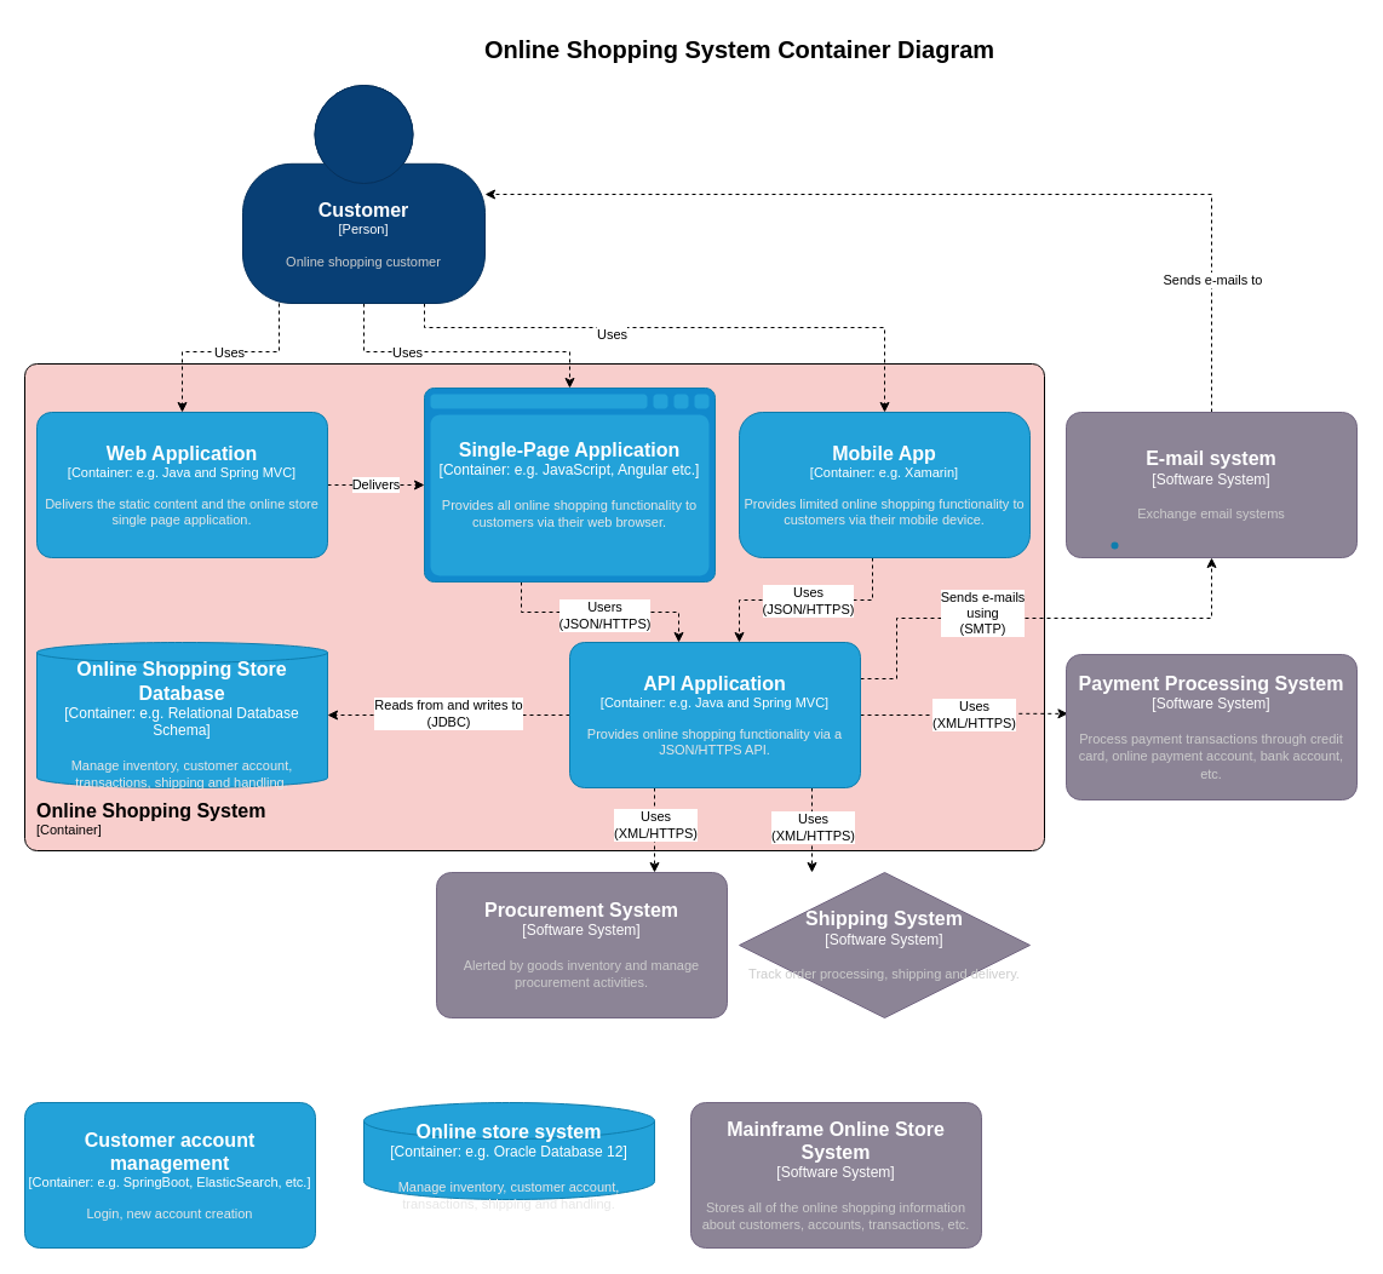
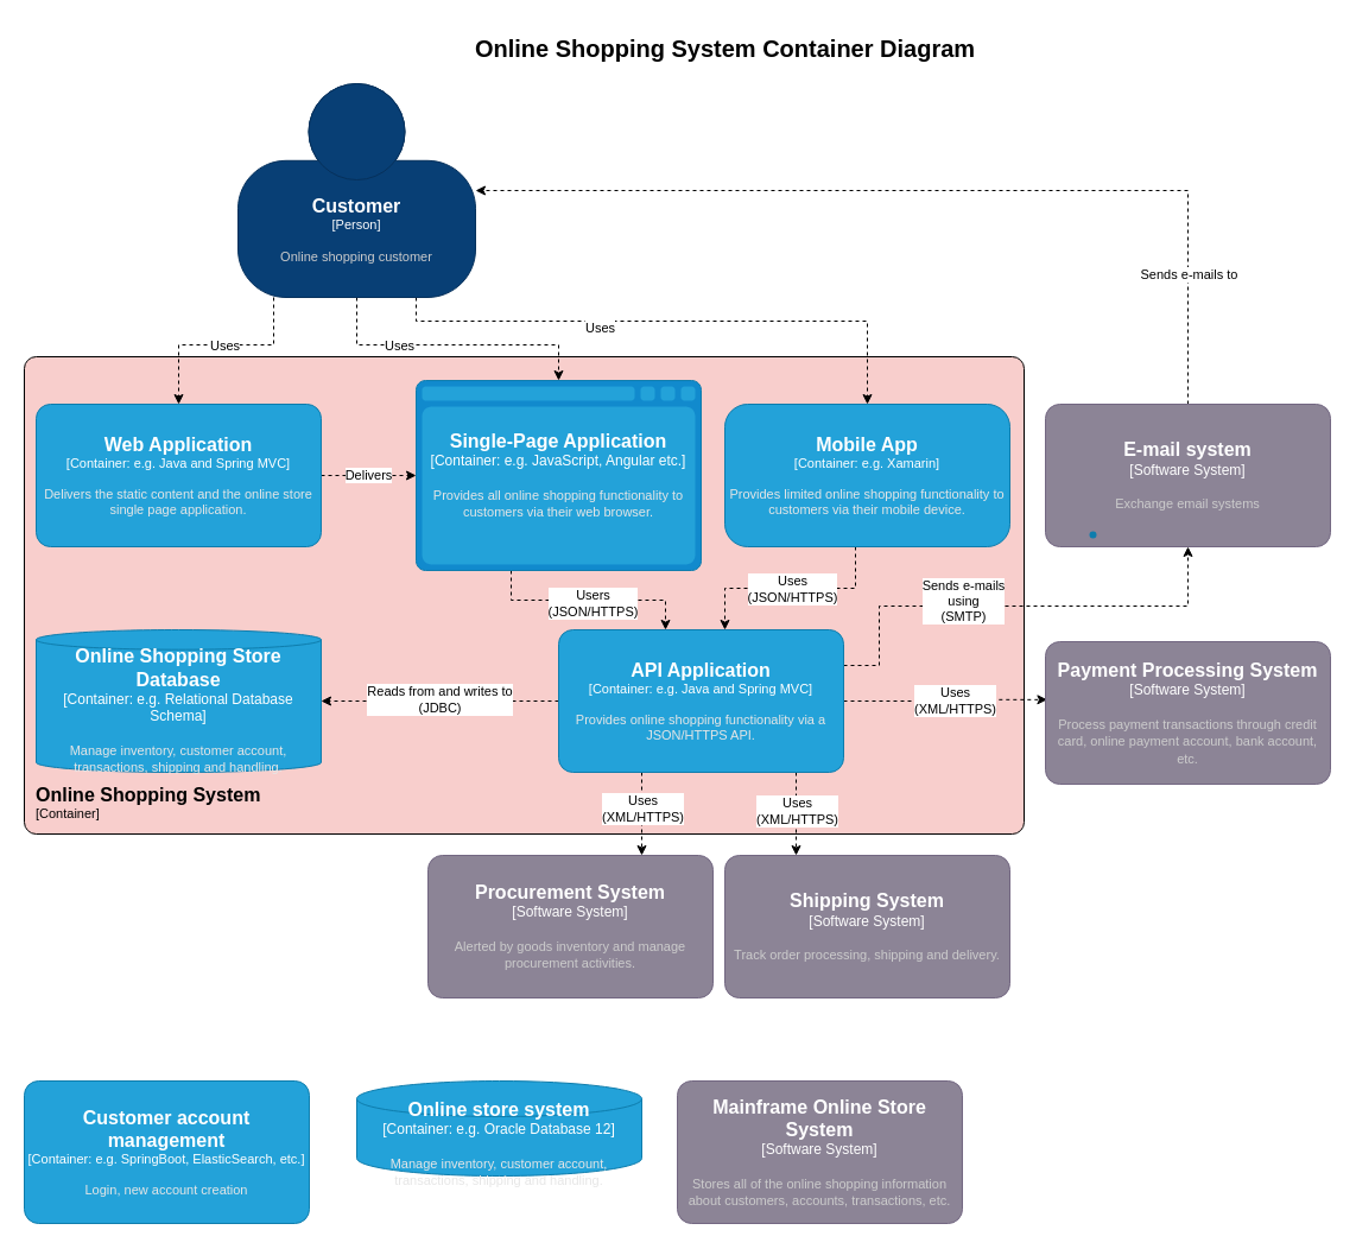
  <mxCell id="0" />
  <mxCell id="1" parent="0" />
  <mxCell id="2" value="&lt;font style=&quot;font-size: 16px&quot;&gt;&lt;b&gt;&lt;div style=&quot;text-align: left&quot;&gt;Online Shopping System&lt;/div&gt;&lt;/b&gt;&lt;/font&gt;&lt;div style=&quot;text-align: left&quot;&gt;[Container]&lt;/div&gt;" style="rounded=1;fontSize=11;whiteSpace=wrap;html=1;arcSize=20;labelBackgroundColor=none;align=left;verticalAlign=bottom;labelBorderColor=none;spacingTop=0;spacing=10;metaEdit=1;rotatable=0;perimeter=rectanglePerimeter;noLabel=0;labelPadding=0;allowArrows=0;connectable=0;expand=0;recursiveResize=0;editable=1;pointerEvents=0;absoluteArcSize=1;points=[[0.25,0,0],[0.5,0,0],[0.75,0,0],[1,0.25,0],[1,0.5,0],[1,0.75,0],[0.75,1,0],[0.5,1,0],[0.25,1,0],[0,0.75,0],[0,0.5,0],[0,0.25,0]];fillColor=#f8cecc;" parent="1" vertex="1"><mxGeometry x="20" y="300" width="842" height="402" as="geometry" /></mxCell>
  <mxCell id="3" value="" style="edgeStyle=orthogonalEdgeStyle;rounded=0;orthogonalLoop=1;jettySize=auto;html=1;dashed=1;" parent="1" source="9" target="21" edge="1"><mxGeometry relative="1" as="geometry"><Array as="points"><mxPoint x="230" y="290" /><mxPoint x="150" y="290" /></Array></mxGeometry></mxCell>
  <mxCell id="4" value="Uses" style="edgeLabel;html=1;align=center;verticalAlign=middle;resizable=0;points=[];" parent="3" vertex="1" connectable="0"><mxGeometry x="-0.052" y="-8" relative="1" as="geometry"><mxPoint x="-1" y="8" as="offset" /></mxGeometry></mxCell>
  <mxCell id="5" value="" style="edgeStyle=orthogonalEdgeStyle;rounded=0;orthogonalLoop=1;jettySize=auto;html=1;entryX=0.5;entryY=0;entryDx=0;entryDy=0;entryPerimeter=0;dashed=1;" parent="1" source="9" target="14" edge="1"><mxGeometry relative="1" as="geometry"><Array as="points"><mxPoint x="300" y="290" /><mxPoint x="470" y="290" /></Array></mxGeometry></mxCell>
  <mxCell id="6" value="Uses" style="edgeLabel;html=1;align=center;verticalAlign=middle;resizable=0;points=[];" parent="5" vertex="1" connectable="0"><mxGeometry x="-0.376" relative="1" as="geometry"><mxPoint as="offset" /></mxGeometry></mxCell>
  <mxCell id="7" value="" style="edgeStyle=orthogonalEdgeStyle;rounded=0;orthogonalLoop=1;jettySize=auto;html=1;entryX=0.5;entryY=0;entryDx=0;entryDy=0;entryPerimeter=0;exitX=0.75;exitY=1;exitDx=0;exitDy=0;exitPerimeter=0;dashed=1;" parent="1" source="9" target="24" edge="1"><mxGeometry relative="1" as="geometry"><Array as="points"><mxPoint x="350" y="270" /><mxPoint x="730" y="270" /></Array></mxGeometry></mxCell>
  <mxCell id="8" value="Uses" style="edgeLabel;html=1;align=center;verticalAlign=middle;resizable=0;points=[];" parent="7" vertex="1" connectable="0"><mxGeometry x="0.073" y="-5" relative="1" as="geometry"><mxPoint x="-78" as="offset" /></mxGeometry></mxCell>
  <mxCell id="9" value="&lt;font style=&quot;font-size: 16px&quot;&gt;&lt;b&gt;Customer&lt;/b&gt;&lt;/font&gt;&lt;div&gt;[Person]&lt;/div&gt;&lt;br&gt;&lt;div&gt;&lt;font style=&quot;font-size: 11px&quot;&gt;&lt;font color=&quot;#cccccc&quot;&gt;Online shopping customer&lt;/font&gt;&lt;/div&gt;" style="html=1;fontSize=11;dashed=0;whiteSpace=wrap;fillColor=#083F75;strokeColor=#06315C;fontColor=#ffffff;shape=mxgraph.c4.person2;align=center;metaEdit=1;points=[[0.5,0,0],[1,0.5,0],[1,0.75,0],[0.75,1,0],[0.5,1,0],[0.25,1,0],[0,0.75,0],[0,0.5,0]];resizable=0;" parent="1" vertex="1"><mxGeometry x="200" y="70" width="200" height="180" as="geometry" /></mxCell>
  <mxCell id="10" value="&lt;font style=&quot;font-size: 16px&quot;&gt;&lt;b&gt;Online store system&lt;/b&gt;&lt;/font&gt;&lt;div&gt;[Container:&amp;nbsp;e.g. Oracle Database 12]&lt;/div&gt;&lt;br&gt;&lt;div&gt;&lt;font style=&quot;font-size: 11px&quot;&gt;&lt;font color=&quot;#E6E6E6&quot;&gt;Manage inventory, customer account, transactions, shipping and handling.&lt;/font&gt;&lt;/div&gt;" style="shape=cylinder3;size=15;whiteSpace=wrap;html=1;boundedLbl=1;rounded=0;labelBackgroundColor=none;fillColor=#23A2D9;fontSize=12;fontColor=#ffffff;align=center;strokeColor=#0E7DAD;metaEdit=1;points=[[0.5,0,0],[1,0.25,0],[1,0.5,0],[1,0.75,0],[0.5,1,0],[0,0.75,0],[0,0.5,0],[0,0.25,0]];resizable=0;" parent="1" vertex="1"><mxGeometry x="300" y="910" width="240" height="80" as="geometry" /></mxCell>
  <mxCell id="11" value="&lt;font style=&quot;font-size: 16px&quot;&gt;&lt;b&gt;Customer account management&lt;/b&gt;&lt;/font&gt;&lt;div&gt;[Container: e.g. SpringBoot, ElasticSearch, etc.]&lt;/div&gt;&lt;br&gt;&lt;div&gt;&lt;font style=&quot;font-size: 11px&quot;&gt;&lt;font color=&quot;#E6E6E6&quot;&gt;Login, new account creation&lt;/font&gt;&lt;/div&gt;" style="rounded=1;whiteSpace=wrap;html=1;fontSize=11;labelBackgroundColor=none;fillColor=#23A2D9;fontColor=#ffffff;align=center;arcSize=10;strokeColor=#0E7DAD;metaEdit=1;resizable=0;points=[[0.25,0,0],[0.5,0,0],[0.75,0,0],[1,0.25,0],[1,0.5,0],[1,0.75,0],[0.75,1,0],[0.5,1,0],[0.25,1,0],[0,0.75,0],[0,0.5,0],[0,0.25,0]];" parent="1" vertex="1"><mxGeometry x="20" y="910" width="240" height="120" as="geometry" /></mxCell>
  <mxCell id="12" value="" style="edgeStyle=orthogonalEdgeStyle;rounded=0;orthogonalLoop=1;jettySize=auto;html=1;dashed=1;" parent="1" edge="1"><mxGeometry relative="1" as="geometry"><mxPoint x="430" y="480" as="sourcePoint" /><mxPoint x="560" y="530" as="targetPoint" /><Array as="points"><mxPoint x="430" y="505" /><mxPoint x="560" y="505" /></Array></mxGeometry></mxCell>
  <mxCell id="13" value="Users&lt;br&gt;(JSON/HTTPS)" style="edgeLabel;html=1;align=center;verticalAlign=middle;resizable=0;points=[];" parent="12" vertex="1" connectable="0"><mxGeometry x="0.031" y="-2" relative="1" as="geometry"><mxPoint as="offset" /></mxGeometry></mxCell>
  <mxCell id="14" value="&lt;font style=&quot;font-size: 16px&quot;&gt;&lt;b&gt;Single-Page Application&lt;/b&gt;&lt;/font&gt;&lt;div&gt;[Container:&amp;nbsp;e.g. JavaScript, Angular etc.]&lt;/div&gt;&lt;br&gt;&lt;div&gt;&lt;font style=&quot;font-size: 11px&quot;&gt;&lt;font color=&quot;#E6E6E6&quot;&gt;Provides all online shopping functionality to customers via their web browser.&lt;/font&gt;&lt;/div&gt;" style="shape=mxgraph.c4.webBrowserContainer2;whiteSpace=wrap;html=1;boundedLbl=1;rounded=0;labelBackgroundColor=none;strokeColor=#118ACD;fillColor=#23A2D9;strokeColor=#118ACD;strokeColor2=#0E7DAD;fontSize=12;fontColor=#ffffff;align=center;metaEdit=1;points=[[0.5,0,0],[1,0.25,0],[1,0.5,0],[1,0.75,0],[0.5,1,0],[0,0.75,0],[0,0.5,0],[0,0.25,0]];resizable=0;" parent="1" vertex="1"><mxGeometry x="350" y="320" width="240" height="160" as="geometry" /></mxCell>
  <mxCell id="15" value="" style="edgeStyle=orthogonalEdgeStyle;rounded=0;orthogonalLoop=1;jettySize=auto;html=1;entryX=1;entryY=0.5;entryDx=0;entryDy=0;entryPerimeter=0;dashed=1;" parent="1" source="17" target="9" edge="1"><mxGeometry relative="1" as="geometry"><mxPoint x="1010" y="250" as="targetPoint" /><Array as="points"><mxPoint x="1000" y="160" /></Array></mxGeometry></mxCell>
  <mxCell id="16" value="Sends e-mails to" style="edgeLabel;html=1;align=center;verticalAlign=middle;resizable=0;points=[];" parent="15" vertex="1" connectable="0"><mxGeometry x="0.221" y="-1" relative="1" as="geometry"><mxPoint x="296" y="71" as="offset" /></mxGeometry></mxCell>
  <mxCell id="17" value="&lt;font style=&quot;font-size: 16px&quot;&gt;&lt;b&gt;E-mail system&lt;/b&gt;&lt;/font&gt;&lt;div&gt;[Software System]&lt;/div&gt;&lt;br&gt;&lt;div&gt;&lt;font style=&quot;font-size: 11px&quot;&gt;&lt;font color=&quot;#cccccc&quot;&gt;Exchange email systems&lt;/font&gt;&lt;/div&gt;" style="rounded=1;whiteSpace=wrap;html=1;labelBackgroundColor=none;fillColor=#8C8496;fontColor=#ffffff;align=center;arcSize=10;strokeColor=#736782;metaEdit=1;resizable=0;points=[[0.25,0,0],[0.5,0,0],[0.75,0,0],[1,0.25,0],[1,0.5,0],[1,0.75,0],[0.75,1,0],[0.5,1,0],[0.25,1,0],[0,0.75,0],[0,0.5,0],[0,0.25,0]];" parent="1" vertex="1"><mxGeometry x="880" y="340" width="240" height="120" as="geometry" /></mxCell>
  <mxCell id="18" value="&lt;font style=&quot;font-size: 16px&quot;&gt;&lt;b&gt;Mainframe Online Store System&lt;/b&gt;&lt;/font&gt;&lt;div&gt;[Software System]&lt;/div&gt;&lt;br&gt;&lt;div&gt;&lt;font style=&quot;font-size: 11px&quot;&gt;&lt;font color=&quot;#cccccc&quot;&gt;Stores all of the online shopping information about customers, accounts, transactions, etc.&lt;/font&gt;&lt;/div&gt;" style="rounded=1;whiteSpace=wrap;html=1;labelBackgroundColor=none;fillColor=#8C8496;fontColor=#ffffff;align=center;arcSize=10;strokeColor=#736782;metaEdit=1;resizable=0;points=[[0.25,0,0],[0.5,0,0],[0.75,0,0],[1,0.25,0],[1,0.5,0],[1,0.75,0],[0.75,1,0],[0.5,1,0],[0.25,1,0],[0,0.75,0],[0,0.5,0],[0,0.25,0]];" parent="1" vertex="1"><mxGeometry x="570" y="910" width="240" height="120" as="geometry" /></mxCell>
  <mxCell id="19" value="&lt;font style=&quot;font-size: 16px&quot;&gt;&lt;b&gt;Online Shopping Store Database&lt;/b&gt;&lt;/font&gt;&lt;div&gt;[Container:&amp;nbsp;e.g. Relational Database Schema]&lt;/div&gt;&lt;br&gt;&lt;div&gt;&lt;font style=&quot;font-size: 11px&quot;&gt;&lt;font color=&quot;#E6E6E6&quot;&gt;Manage inventory, customer account, transactions, shipping and handling.&lt;/font&gt;&lt;/div&gt;" style="shape=cylinder3;size=8.333;whiteSpace=wrap;html=1;boundedLbl=1;rounded=0;labelBackgroundColor=none;fillColor=#23A2D9;fontSize=12;fontColor=#ffffff;align=center;strokeColor=#0E7DAD;metaEdit=1;points=[[0.5,0,0],[1,0.25,0],[1,0.5,0],[1,0.75,0],[0.5,1,0],[0,0.75,0],[0,0.5,0],[0,0.25,0]];resizable=0;" parent="1" vertex="1"><mxGeometry x="30" y="530" width="240" height="120" as="geometry" /></mxCell>
  <mxCell id="20" value="Delivers" style="edgeStyle=orthogonalEdgeStyle;rounded=0;orthogonalLoop=1;jettySize=auto;html=1;dashed=1;" parent="1" source="21" target="14" edge="1"><mxGeometry relative="1" as="geometry" /></mxCell>
  <mxCell id="21" value="&lt;font style=&quot;font-size: 16px&quot;&gt;&lt;b&gt;Web Application&lt;/b&gt;&lt;/font&gt;&lt;div&gt;[Container: e.g. Java and Spring MVC]&lt;/div&gt;&lt;br&gt;&lt;div&gt;&lt;font style=&quot;font-size: 11px&quot;&gt;&lt;font color=&quot;#E6E6E6&quot;&gt;Delivers the static content and the online store single page application.&lt;/font&gt;&lt;/div&gt;" style="rounded=1;whiteSpace=wrap;html=1;fontSize=11;labelBackgroundColor=none;fillColor=#23A2D9;fontColor=#ffffff;align=center;arcSize=10;strokeColor=#0E7DAD;metaEdit=1;resizable=0;points=[[0.25,0,0],[0.5,0,0],[0.75,0,0],[1,0.25,0],[1,0.5,0],[1,0.75,0],[0.75,1,0],[0.5,1,0],[0.25,1,0],[0,0.75,0],[0,0.5,0],[0,0.25,0]];" parent="1" vertex="1"><mxGeometry x="30" y="340" width="240" height="120" as="geometry" /></mxCell>
  <mxCell id="22" value="" style="edgeStyle=orthogonalEdgeStyle;rounded=0;orthogonalLoop=1;jettySize=auto;html=1;dashed=1;" parent="1" edge="1"><mxGeometry relative="1" as="geometry"><mxPoint x="720" y="460" as="sourcePoint" /><mxPoint x="610" y="530" as="targetPoint" /><Array as="points"><mxPoint x="720" y="495" /><mxPoint x="610" y="495" /></Array></mxGeometry></mxCell>
  <mxCell id="23" value="Uses&lt;br&gt;(JSON/HTTPS)" style="edgeLabel;html=1;align=center;verticalAlign=middle;resizable=0;points=[];" parent="22" vertex="1" connectable="0"><mxGeometry x="-0.565" y="2" relative="1" as="geometry"><mxPoint x="-50" y="-2" as="offset" /></mxGeometry></mxCell>
  <mxCell id="24" value="&lt;font style=&quot;font-size: 16px&quot;&gt;&lt;b&gt;Mobile App&lt;/b&gt;&lt;/font&gt;&lt;div&gt;[Container: e.g. Xamarin]&lt;/div&gt;&lt;br&gt;&lt;div&gt;&lt;font style=&quot;font-size: 11px&quot;&gt;&lt;font color=&quot;#E6E6E6&quot;&gt;Provides limited online shopping functionality to customers via their mobile device.&lt;/font&gt;&lt;/div&gt;" style="rounded=1;whiteSpace=wrap;html=1;fontSize=11;labelBackgroundColor=none;fillColor=#23A2D9;fontColor=#ffffff;align=center;arcSize=16;strokeColor=#0E7DAD;metaEdit=1;resizable=0;points=[[0.25,0,0],[0.5,0,0],[0.75,0,0],[1,0.25,0],[1,0.5,0],[1,0.75,0],[0.75,1,0],[0.5,1,0],[0.25,1,0],[0,0.75,0],[0,0.5,0],[0,0.25,0]];glass=0;shadow=0;" parent="1" vertex="1"><mxGeometry x="610" y="340" width="240" height="120" as="geometry" /></mxCell>
  <mxCell id="25" value="" style="edgeStyle=orthogonalEdgeStyle;rounded=0;orthogonalLoop=1;jettySize=auto;html=1;dashed=1;exitX=1;exitY=0.25;exitDx=0;exitDy=0;exitPerimeter=0;" parent="1" source="35" edge="1"><mxGeometry relative="1" as="geometry"><mxPoint x="1000" y="460" as="targetPoint" /><Array as="points"><mxPoint x="740" y="560" /><mxPoint x="740" y="510" /><mxPoint x="1000" y="510" /></Array></mxGeometry></mxCell>
  <mxCell id="26" value="Sends e-mails&lt;br&gt;using&lt;br&gt;(SMTP)" style="edgeLabel;html=1;align=center;verticalAlign=middle;resizable=0;points=[];" parent="25" vertex="1" connectable="0"><mxGeometry x="0.697" relative="1" as="geometry"><mxPoint x="-181" y="-5" as="offset" /></mxGeometry></mxCell>
  <mxCell id="27" value="" style="edgeStyle=orthogonalEdgeStyle;rounded=0;orthogonalLoop=1;jettySize=auto;html=1;entryX=1;entryY=0.5;entryDx=0;entryDy=0;entryPerimeter=0;dashed=1;" parent="1" source="35" target="19" edge="1"><mxGeometry relative="1" as="geometry"><mxPoint x="330" y="590" as="targetPoint" /></mxGeometry></mxCell>
  <mxCell id="28" value="Reads from and writes to&lt;br&gt;(JDBC)" style="edgeLabel;html=1;align=center;verticalAlign=middle;resizable=0;points=[];" parent="27" vertex="1" connectable="0"><mxGeometry x="-0.003" y="-2" relative="1" as="geometry"><mxPoint x="-1" as="offset" /></mxGeometry></mxCell>
  <mxCell id="29" value="" style="edgeStyle=orthogonalEdgeStyle;rounded=0;orthogonalLoop=1;jettySize=auto;html=1;entryX=0.006;entryY=0.407;entryDx=0;entryDy=0;entryPerimeter=0;dashed=1;" parent="1" source="35" target="39" edge="1"><mxGeometry relative="1" as="geometry"><mxPoint x="790" y="590" as="targetPoint" /></mxGeometry></mxCell>
  <mxCell id="30" value="Uses&lt;br&gt;(XML/HTTPS)" style="edgeLabel;html=1;align=center;verticalAlign=middle;resizable=0;points=[];" parent="29" vertex="1" connectable="0"><mxGeometry x="0.112" y="-1" relative="1" as="geometry"><mxPoint x="-1" as="offset" /></mxGeometry></mxCell>
  <mxCell id="31" value="" style="edgeStyle=orthogonalEdgeStyle;rounded=0;orthogonalLoop=1;jettySize=auto;html=1;dashed=1;" parent="1" source="35" target="40" edge="1"><mxGeometry relative="1" as="geometry"><Array as="points"><mxPoint x="540" y="680" /><mxPoint x="540" y="680" /></Array></mxGeometry></mxCell>
  <mxCell id="32" value="Uses&lt;br&gt;(XML/HTTPS)" style="edgeLabel;html=1;align=center;verticalAlign=middle;resizable=0;points=[];" parent="31" vertex="1" connectable="0"><mxGeometry x="-0.3" y="1" relative="1" as="geometry"><mxPoint x="-1" y="5" as="offset" /></mxGeometry></mxCell>
  <mxCell id="33" value="" style="edgeStyle=orthogonalEdgeStyle;rounded=0;orthogonalLoop=1;jettySize=auto;html=1;entryX=0.25;entryY=0;entryDx=0;entryDy=0;entryPerimeter=0;dashed=1;" parent="1" source="35" target="38" edge="1"><mxGeometry relative="1" as="geometry"><Array as="points"><mxPoint x="670" y="670" /><mxPoint x="670" y="670" /></Array></mxGeometry></mxCell>
  <mxCell id="34" value="Uses&lt;br&gt;(XML/HTTPS)" style="edgeLabel;html=1;align=center;verticalAlign=middle;resizable=0;points=[];" parent="33" vertex="1" connectable="0"><mxGeometry x="-0.086" relative="1" as="geometry"><mxPoint as="offset" /></mxGeometry></mxCell>
  <mxCell id="35" value="&lt;font style=&quot;font-size: 16px&quot;&gt;&lt;b&gt;API Application&lt;/b&gt;&lt;/font&gt;&lt;div&gt;[Container: e.g. Java and Spring MVC]&lt;/div&gt;&lt;br&gt;&lt;div&gt;&lt;font style=&quot;font-size: 11px&quot;&gt;&lt;font color=&quot;#E6E6E6&quot;&gt;Provides online shopping functionality via a JSON/HTTPS API.&lt;/font&gt;&lt;/div&gt;" style="rounded=1;whiteSpace=wrap;html=1;fontSize=11;labelBackgroundColor=none;fillColor=#23A2D9;fontColor=#ffffff;align=center;arcSize=10;strokeColor=#0E7DAD;metaEdit=1;resizable=0;points=[[0.25,0,0],[0.5,0,0],[0.75,0,0],[1,0.25,0],[1,0.5,0],[1,0.75,0],[0.75,1,0],[0.5,1,0],[0.25,1,0],[0,0.75,0],[0,0.5,0],[0,0.25,0]];" parent="1" vertex="1"><mxGeometry x="470" y="530" width="240" height="120" as="geometry" /></mxCell>
  <mxCell id="36" value="" style="shape=waypoint;sketch=0;size=6;pointerEvents=1;points=[];fillColor=#23A2D9;resizable=0;rotatable=0;perimeter=centerPerimeter;snapToPoint=1;fontSize=11;strokeColor=#0E7DAD;fontColor=#ffffff;rounded=1;labelBackgroundColor=none;arcSize=10;" parent="1" vertex="1"><mxGeometry x="910" y="440" width="20" height="20" as="geometry" /></mxCell>
  <mxCell id="37" value="&lt;font style=&quot;font-size: 20px;&quot;&gt;&lt;b&gt;Online Shopping System Container Diagram&lt;br&gt;&lt;/b&gt;&lt;/font&gt;" style="text;html=1;align=center;verticalAlign=middle;resizable=0;points=[];autosize=1;strokeColor=none;fillColor=none;" parent="1" vertex="1"><mxGeometry x="390" y="20" width="440" height="40" as="geometry" /></mxCell>
- <mxCell id="38" value="&lt;font style=&quot;font-size: 16px&quot;&gt;&lt;b&gt;Shipping System&lt;/b&gt;&lt;/font&gt;&lt;div&gt;[Software System]&lt;/div&gt;&lt;br&gt;&lt;div&gt;&lt;font style=&quot;font-size: 11px&quot;&gt;&lt;font color=&quot;#cccccc&quot;&gt;Track order processing, shipping and delivery.&lt;/font&gt;&lt;/div&gt;" style="rhombus;whiteSpace=wrap;html=1;labelBackgroundColor=none;fillColor=#8C8496;fontColor=#ffffff;align=center;arcSize=10;strokeColor=#736782;metaEdit=1;resizable=0;points=[[0.25,0,0],[0.5,0,0],[0.75,0,0],[1,0.25,0],[1,0.5,0],[1,0.75,0],[0.75,1,0],[0.5,1,0],[0.25,1,0],[0,0.75,0],[0,0.5,0],[0,0.25,0]];" parent="1" vertex="1"><mxGeometry x="610" y="720" width="240" height="120" as="geometry" /></mxCell>
+ <mxCell id="38" value="&lt;font style=&quot;font-size: 16px&quot;&gt;&lt;b&gt;Shipping System&lt;/b&gt;&lt;/font&gt;&lt;div&gt;[Software System]&lt;/div&gt;&lt;br&gt;&lt;div&gt;&lt;font style=&quot;font-size: 11px&quot;&gt;&lt;font color=&quot;#cccccc&quot;&gt;Track order processing, shipping and delivery.&lt;/font&gt;&lt;/div&gt;" style="rounded=1;whiteSpace=wrap;html=1;labelBackgroundColor=none;fillColor=#8C8496;fontColor=#ffffff;align=center;arcSize=10;strokeColor=#736782;metaEdit=1;resizable=0;points=[[0.25,0,0],[0.5,0,0],[0.75,0,0],[1,0.25,0],[1,0.5,0],[1,0.75,0],[0.75,1,0],[0.5,1,0],[0.25,1,0],[0,0.75,0],[0,0.5,0],[0,0.25,0]];" parent="1" vertex="1"><mxGeometry x="610" y="720" width="240" height="120" as="geometry" /></mxCell>
  <mxCell id="39" value="&lt;font style=&quot;font-size: 16px&quot;&gt;&lt;b&gt;Payment Processing System&lt;/b&gt;&lt;/font&gt;&lt;div&gt;[Software System]&lt;/div&gt;&lt;br&gt;&lt;div&gt;&lt;font style=&quot;font-size: 11px&quot;&gt;&lt;font color=&quot;#cccccc&quot;&gt;Process payment transactions through credit card, online payment account, bank account, etc.&lt;/font&gt;&lt;/div&gt;" style="rounded=1;whiteSpace=wrap;html=1;labelBackgroundColor=none;fillColor=#8C8496;fontColor=#ffffff;align=center;arcSize=10;strokeColor=#736782;metaEdit=1;resizable=0;points=[[0.25,0,0],[0.5,0,0],[0.75,0,0],[1,0.25,0],[1,0.5,0],[1,0.75,0],[0.75,1,0],[0.5,1,0],[0.25,1,0],[0,0.75,0],[0,0.5,0],[0,0.25,0]];" parent="1" vertex="1"><mxGeometry x="880" y="540" width="240" height="120" as="geometry" /></mxCell>
  <mxCell id="40" value="&lt;font style=&quot;font-size: 16px&quot;&gt;&lt;b&gt;Procurement System&lt;/b&gt;&lt;/font&gt;&lt;div&gt;[Software System]&lt;/div&gt;&lt;br&gt;&lt;div&gt;&lt;font style=&quot;font-size: 11px&quot;&gt;&lt;font color=&quot;#cccccc&quot;&gt;Alerted by goods inventory and manage procurement activities.&lt;/font&gt;&lt;/div&gt;" style="rounded=1;whiteSpace=wrap;html=1;labelBackgroundColor=none;fillColor=#8C8496;fontColor=#ffffff;align=center;arcSize=10;strokeColor=#736782;metaEdit=1;resizable=0;points=[[0.25,0,0],[0.5,0,0],[0.75,0,0],[1,0.25,0],[1,0.5,0],[1,0.75,0],[0.75,1,0],[0.5,1,0],[0.25,1,0],[0,0.75,0],[0,0.5,0],[0,0.25,0]];" parent="1" vertex="1"><mxGeometry x="360" y="720" width="240" height="120" as="geometry" /></mxCell>
